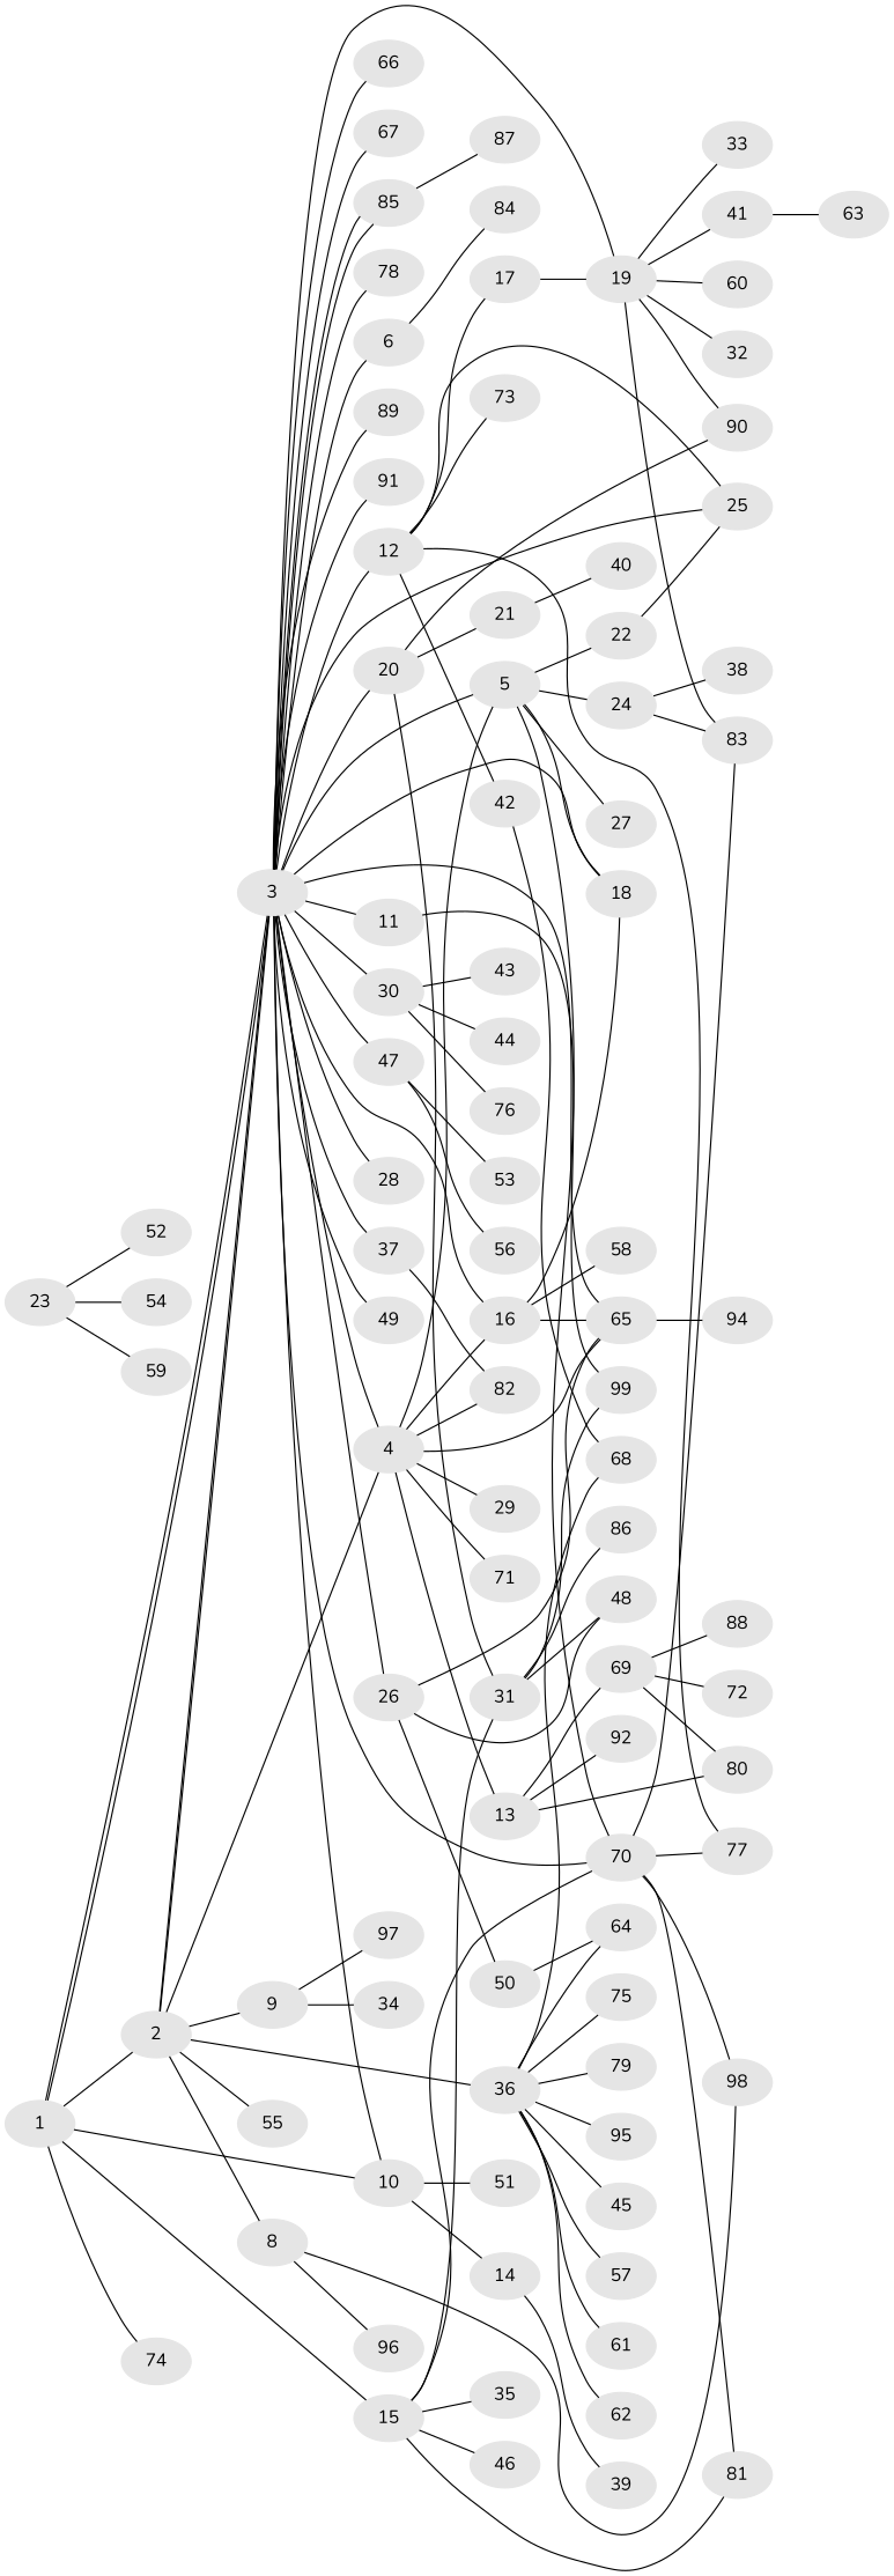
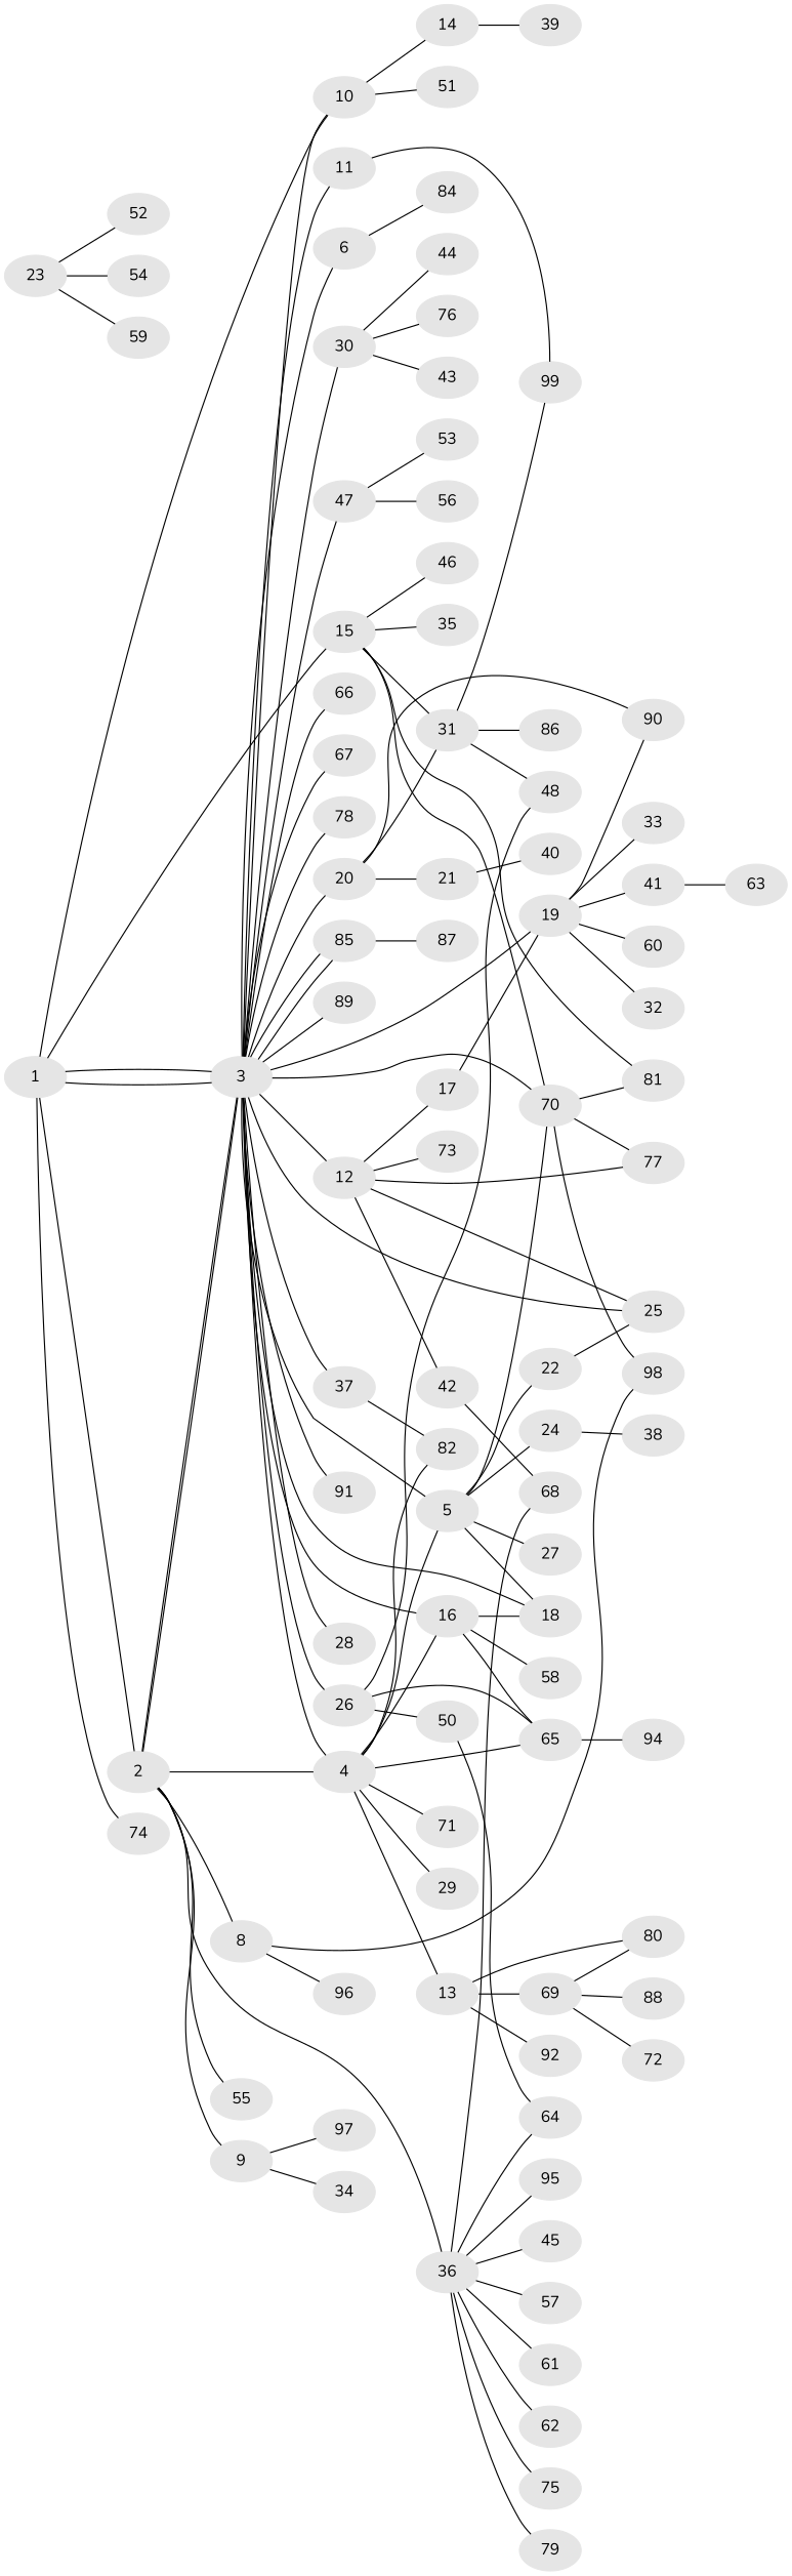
  graph {
    fontname=Nunito
    rankdir=LR
    node [color=gray90 fontname=Nunito style=filled]
    edge [fontname=Nunito]
    1
    2
    3
    10
    15
    74
    4
    8
    9
    36
    55
    5
    6
    11
    12
    16
    18
    19
    20
    25
    26
    28
    30
    37
    47
-   49
    65
    66
    67
    70
    78
    85
    89
    91
    14
    51
    31
    35
    46
    81
    13
    29
    71
    82
    96
    98
    34
    97
    45
    57
    61
    62
    64
    68
    75
    79
    95
    22
    24
    27
    84
    n62 [label=99]
    17
    42
    73
    77
    58
-   83
    32
    33
    41
    60
    90
    21
    48
    50
    43
    44
    76
    53
    56
    94
    87
    69
    80
    92
    38
    39
    72
    88
    23
    52
    54
    59
    86
    63
    40
    1 -- 2
    1 -- 3
    1 -- 3
    1 -- 10
    1 -- 15
    1 -- 74
    2 -- 3
    2 -- 3
    2 -- 4
    2 -- 8
    2 -- 9
    2 -- 36
    2 -- 55
    3 -- 10
    3 -- 4
    3 -- 5
    3 -- 6
    3 -- 11
    3 -- 12
    3 -- 16
    3 -- 18
    3 -- 19
    3 -- 20
    3 -- 25
    3 -- 26
    3 -- 28
    3 -- 30
    3 -- 37
    3 -- 47
-   3 -- 49
-   3 -- 65
    3 -- 66
    3 -- 67
    3 -- 70
    3 -- 78
    3 -- 85
    3 -- 85
    3 -- 89
    3 -- 91
    10 -- 14
    10 -- 51
    15 -- 70
    15 -- 31
    15 -- 35
    15 -- 46
    15 -- 81
    4 -- 5
    4 -- 16
    4 -- 65
    4 -- 13
    4 -- 29
    4 -- 71
    4 -- 82
    8 -- 96
    8 -- 98
    9 -- 34
    9 -- 97
    36 -- 45
    36 -- 57
    36 -- 61
    36 -- 62
    36 -- 64
    36 -- 68
    36 -- 75
    36 -- 79
    36 -- 95
    5 -- 18
    5 -- 70
    5 -- 22
    5 -- 24
    5 -- 27
    6 -- 84
    11 -- n62
    12 -- 25
    12 -- 17
    12 -- 42
    12 -- 73
    12 -- 77
    16 -- 18
    16 -- 65
    16 -- 58
-   19 -- 83
    19 -- 32
    19 -- 33
    19 -- 41
    19 -- 60
    19 -- 90
    20 -- 31
    20 -- 90
    20 -- 21
    26 -- 65
    26 -- 48
    26 -- 50
    30 -- 43
    30 -- 44
    30 -- 76
    37 -- 82
    47 -- 53
    47 -- 56
    65 -- 94
    70 -- 81
    70 -- 98
    70 -- 77
-   70 -- 83
    85 -- 87
    14 -- 39
    31 -- n62
    31 -- 48
    31 -- 86
    13 -- 69
    13 -- 80
    13 -- 92
    22 -- 25
-   24 -- 83
    24 -- 38
    17 -- 19
    42 -- 68
    41 -- 63
    21 -- 40
    50 -- 64
    69 -- 80
    69 -- 72
    69 -- 88
    23 -- 52
    23 -- 54
    23 -- 59
  }
